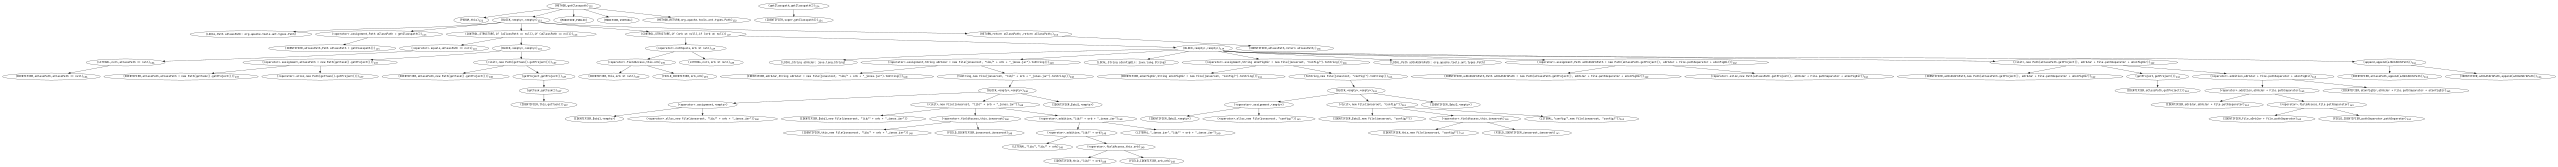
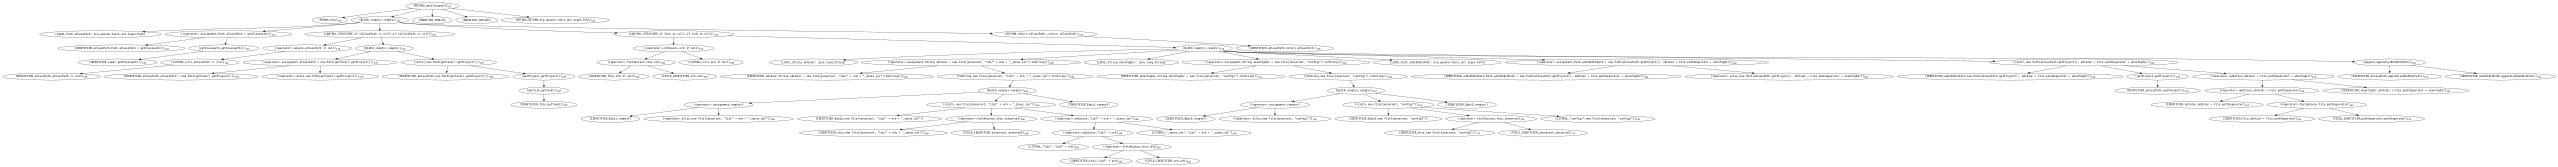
  digraph {
    fontname="JetBrains Mono"
    node [fontname="JetBrains Mono"]
    edge [fontname="JetBrains Mono"]
    n1 [label=<(METHOD,getClasspath)<SUB>132</SUB>>]
    n2 [label=<(PARAM,this)<SUB>132</SUB>>]
    n3 [label=<(BLOCK,&lt;empty&gt;,&lt;empty&gt;)<SUB>132</SUB>>]
    n4 [label=<(MODIFIER,PUBLIC)>]
    n5 [label=<(MODIFIER,VIRTUAL)>]
    n6 [label=<(METHOD_RETURN,org.apache.tools.ant.types.Path)<SUB>132</SUB>>]
    n7 [label=<(LOCAL,Path aClassPath: org.apache.tools.ant.types.Path)>]
    n8 [label=<(&lt;operator&gt;.assignment,Path aClassPath = getClasspath())<SUB>134</SUB>>]
    n9 [label=<(CONTROL_STRUCTURE,if (aClassPath == null),if (aClassPath == null))<SUB>136</SUB>>]
    n10 [label=<(CONTROL_STRUCTURE,if (orb != null),if (orb != null))<SUB>139</SUB>>]
    n11 [label=<(RETURN,return aClassPath;,return aClassPath;)<SUB>146</SUB>>]
    n12 [label=<(IDENTIFIER,aClassPath,Path aClassPath = getClasspath())<SUB>134</SUB>>]
    n13 [label=<(getClasspath,getClasspath())<SUB>134</SUB>>]
    n14 [label=<(&lt;operator&gt;.equals,aClassPath == null)<SUB>136</SUB>>]
    n15 [label=<(BLOCK,&lt;empty&gt;,&lt;empty&gt;)<SUB>136</SUB>>]
    n16 [label=<(&lt;operator&gt;.notEquals,orb != null)<SUB>139</SUB>>]
    n17 [label=<(BLOCK,&lt;empty&gt;,&lt;empty&gt;)<SUB>139</SUB>>]
    n18 [label=<(IDENTIFIER,aClassPath,return aClassPath;)<SUB>146</SUB>>]
    n19 [label=<(IDENTIFIER,super,getClasspath())<SUB>134</SUB>>]
    n20 [label=<(LITERAL,null,aClassPath == null)<SUB>136</SUB>>]
    n21 [label=<(&lt;operator&gt;.assignment,aClassPath = new Path(getTask().getProject()))<SUB>137</SUB>>]
    n22 [label=<(&lt;init&gt;,new Path(getTask().getProject()))<SUB>137</SUB>>]
    n23 [label=<(IDENTIFIER,aClassPath,aClassPath == null)<SUB>136</SUB>>]
    n24 [label=<(IDENTIFIER,aClassPath,aClassPath = new Path(getTask().getProject()))<SUB>137</SUB>>]
    n25 [label=<(&lt;operator&gt;.alloc,new Path(getTask().getProject()))<SUB>137</SUB>>]
    n26 [label=<(IDENTIFIER,aClassPath,new Path(getTask().getProject()))<SUB>130</SUB>>]
    n27 [label=<(getProject,getProject())<SUB>137</SUB>>]
    n28 [label=<(getTask,getTask())<SUB>137</SUB>>]
    n29 [label=<(IDENTIFIER,this,getTask())<SUB>137</SUB>>]
    n30 [label=<(&lt;operator&gt;.fieldAccess,this.orb)<SUB>139</SUB>>]
    n31 [label=<(LITERAL,null,orb != null)<SUB>139</SUB>>]
    n32 [label=<(LOCAL,String aOrbJar: java.lang.String)>]
    n33 [label=<(&lt;operator&gt;.assignment,String aOrbJar = new File(jonasroot, &quot;lib/&quot; + orb + &quot;_jonas.jar&quot;).toString())<SUB>140</SUB>>]
    n34 [label=<(LOCAL,String aConfigDir: java.lang.String)>]
    n35 [label=<(&lt;operator&gt;.assignment,String aConfigDir = new File(jonasroot, &quot;config/&quot;).toString())<SUB>141</SUB>>]
    n36 [label=<(LOCAL,Path aJOnASOrbPath: org.apache.tools.ant.types.Path)>]
    n37 [label=<(&lt;operator&gt;.assignment,Path aJOnASOrbPath = new Path(aClassPath.getProject(), aOrbJar + File.pathSeparator + aConfigDir))<SUB>142</SUB>>]
    n38 [label=<(&lt;init&gt;,new Path(aClassPath.getProject(), aOrbJar + File.pathSeparator + aConfigDir))<SUB>142</SUB>>]
    n39 [label=<(append,append(aJOnASOrbPath))<SUB>144</SUB>>]
    n40 [label=<(IDENTIFIER,this,orb != null)<SUB>139</SUB>>]
    n41 [label=<(FIELD_IDENTIFIER,orb,orb)<SUB>139</SUB>>]
    n42 [label=<(IDENTIFIER,aOrbJar,String aOrbJar = new File(jonasroot, &quot;lib/&quot; + orb + &quot;_jonas.jar&quot;).toString())<SUB>140</SUB>>]
    n43 [label=<(toString,new File(jonasroot, &quot;lib/&quot; + orb + &quot;_jonas.jar&quot;).toString())<SUB>140</SUB>>]
    n44 [label=<(IDENTIFIER,aConfigDir,String aConfigDir = new File(jonasroot, &quot;config/&quot;).toString())<SUB>141</SUB>>]
    n45 [label=<(toString,new File(jonasroot, &quot;config/&quot;).toString())<SUB>141</SUB>>]
    n46 [label=<(IDENTIFIER,aJOnASOrbPath,Path aJOnASOrbPath = new Path(aClassPath.getProject(), aOrbJar + File.pathSeparator + aConfigDir))<SUB>142</SUB>>]
    n47 [label=<(&lt;operator&gt;.alloc,new Path(aClassPath.getProject(), aOrbJar + File.pathSeparator + aConfigDir))<SUB>142</SUB>>]
    n48 [label=<(IDENTIFIER,aJOnASOrbPath,new Path(aClassPath.getProject(), aOrbJar + File.pathSeparator + aConfigDir))<SUB>142</SUB>>]
    n49 [label=<(getProject,getProject())<SUB>142</SUB>>]
    n50 [label=<(&lt;operator&gt;.addition,aOrbJar + File.pathSeparator + aConfigDir)<SUB>143</SUB>>]
    n51 [label=<(IDENTIFIER,aClassPath,append(aJOnASOrbPath))<SUB>144</SUB>>]
    n52 [label=<(IDENTIFIER,aJOnASOrbPath,append(aJOnASOrbPath))<SUB>144</SUB>>]
    n53 [label=<(BLOCK,&lt;empty&gt;,&lt;empty&gt;)<SUB>140</SUB>>]
    n54 [label=<(&lt;operator&gt;.assignment,&lt;empty&gt;)>]
    n55 [label=<(&lt;init&gt;,new File(jonasroot, &quot;lib/&quot; + orb + &quot;_jonas.jar&quot;))<SUB>140</SUB>>]
    n56 [label=<(IDENTIFIER,$obj1,&lt;empty&gt;)>]
    n57 [label=<(IDENTIFIER,$obj1,&lt;empty&gt;)>]
    n58 [label=<(&lt;operator&gt;.alloc,new File(jonasroot, &quot;lib/&quot; + orb + &quot;_jonas.jar&quot;))<SUB>140</SUB>>]
    n59 [label=<(IDENTIFIER,$obj1,new File(jonasroot, &quot;lib/&quot; + orb + &quot;_jonas.jar&quot;))>]
    n60 [label=<(&lt;operator&gt;.fieldAccess,this.jonasroot)<SUB>140</SUB>>]
    n61 [label=<(&lt;operator&gt;.addition,&quot;lib/&quot; + orb + &quot;_jonas.jar&quot;)<SUB>140</SUB>>]
    n62 [label=<(IDENTIFIER,this,new File(jonasroot, &quot;lib/&quot; + orb + &quot;_jonas.jar&quot;))<SUB>140</SUB>>]
    n63 [label=<(FIELD_IDENTIFIER,jonasroot,jonasroot)<SUB>140</SUB>>]
    n64 [label=<(&lt;operator&gt;.addition,&quot;lib/&quot; + orb)<SUB>140</SUB>>]
    n65 [label=<(LITERAL,&quot;_jonas.jar&quot;,&quot;lib/&quot; + orb + &quot;_jonas.jar&quot;)<SUB>140</SUB>>]
    n66 [label=<(LITERAL,&quot;lib/&quot;,&quot;lib/&quot; + orb)<SUB>140</SUB>>]
    n67 [label=<(&lt;operator&gt;.fieldAccess,this.orb)<SUB>140</SUB>>]
    n68 [label=<(IDENTIFIER,this,&quot;lib/&quot; + orb)<SUB>140</SUB>>]
    n69 [label=<(FIELD_IDENTIFIER,orb,orb)<SUB>140</SUB>>]
    n70 [label=<(BLOCK,&lt;empty&gt;,&lt;empty&gt;)<SUB>141</SUB>>]
    n71 [label=<(&lt;operator&gt;.assignment,&lt;empty&gt;)>]
    n72 [label=<(&lt;init&gt;,new File(jonasroot, &quot;config/&quot;))<SUB>141</SUB>>]
    n73 [label=<(IDENTIFIER,$obj2,&lt;empty&gt;)>]
    n74 [label=<(IDENTIFIER,$obj2,&lt;empty&gt;)>]
    n75 [label=<(&lt;operator&gt;.alloc,new File(jonasroot, &quot;config/&quot;))<SUB>141</SUB>>]
    n76 [label=<(IDENTIFIER,$obj2,new File(jonasroot, &quot;config/&quot;))>]
    n77 [label=<(&lt;operator&gt;.fieldAccess,this.jonasroot)<SUB>141</SUB>>]
    n78 [label=<(LITERAL,&quot;config/&quot;,new File(jonasroot, &quot;config/&quot;))<SUB>141</SUB>>]
    n79 [label=<(IDENTIFIER,this,new File(jonasroot, &quot;config/&quot;))<SUB>141</SUB>>]
    n80 [label=<(FIELD_IDENTIFIER,jonasroot,jonasroot)<SUB>141</SUB>>]
    n81 [label=<(IDENTIFIER,aClassPath,getProject())<SUB>142</SUB>>]
    n82 [label=<(&lt;operator&gt;.addition,aOrbJar + File.pathSeparator)<SUB>143</SUB>>]
    n83 [label=<(IDENTIFIER,aConfigDir,aOrbJar + File.pathSeparator + aConfigDir)<SUB>143</SUB>>]
    n84 [label=<(IDENTIFIER,aOrbJar,aOrbJar + File.pathSeparator)<SUB>143</SUB>>]
    n85 [label=<(&lt;operator&gt;.fieldAccess,File.pathSeparator)<SUB>143</SUB>>]
    n86 [label=<(IDENTIFIER,File,aOrbJar + File.pathSeparator)<SUB>143</SUB>>]
    n87 [label=<(FIELD_IDENTIFIER,pathSeparator,pathSeparator)<SUB>143</SUB>>]
    n1 -> n2
    n1 -> n3
    n1 -> n4
    n1 -> n5
    n1 -> n6
    n3 -> n7
    n3 -> n8
    n3 -> n9
    n3 -> n10
    n3 -> n11
    n8 -> n12
+   n8 -> n13
    n9 -> n14
    n9 -> n15
    n10 -> n16
    n10 -> n17
    n11 -> n18
    n13 -> n19
    n14 -> n20
    n15 -> n21
    n15 -> n22
    n16 -> n30
    n16 -> n31
    n17 -> n32
    n17 -> n33
    n17 -> n34
    n17 -> n35
    n17 -> n36
    n17 -> n37
    n17 -> n38
    n17 -> n39
    n20 -> n23
    n21 -> n24
    n21 -> n25
    n22 -> n26
    n22 -> n27
    n27 -> n28
    n28 -> n29
    n30 -> n40
    n30 -> n41
    n33 -> n42
    n33 -> n43
    n35 -> n44
    n35 -> n45
    n37 -> n46
    n37 -> n47
    n38 -> n48
    n38 -> n49
    n38 -> n50
    n39 -> n51
    n39 -> n52
    n43 -> n53
    n45 -> n70
    n49 -> n81
    n50 -> n82
    n50 -> n83
    n53 -> n54
    n53 -> n55
    n53 -> n56
    n54 -> n57
    n54 -> n58
    n55 -> n59
    n55 -> n60
    n55 -> n61
    n60 -> n62
    n60 -> n63
    n61 -> n64
    n61 -> n65
    n64 -> n66
    n64 -> n67
    n67 -> n68
    n67 -> n69
    n70 -> n71
    n70 -> n72
    n70 -> n73
    n71 -> n74
    n71 -> n75
    n72 -> n76
    n72 -> n77
    n72 -> n78
    n77 -> n79
    n77 -> n80
    n82 -> n84
    n82 -> n85
    n85 -> n86
    n85 -> n87
  }
